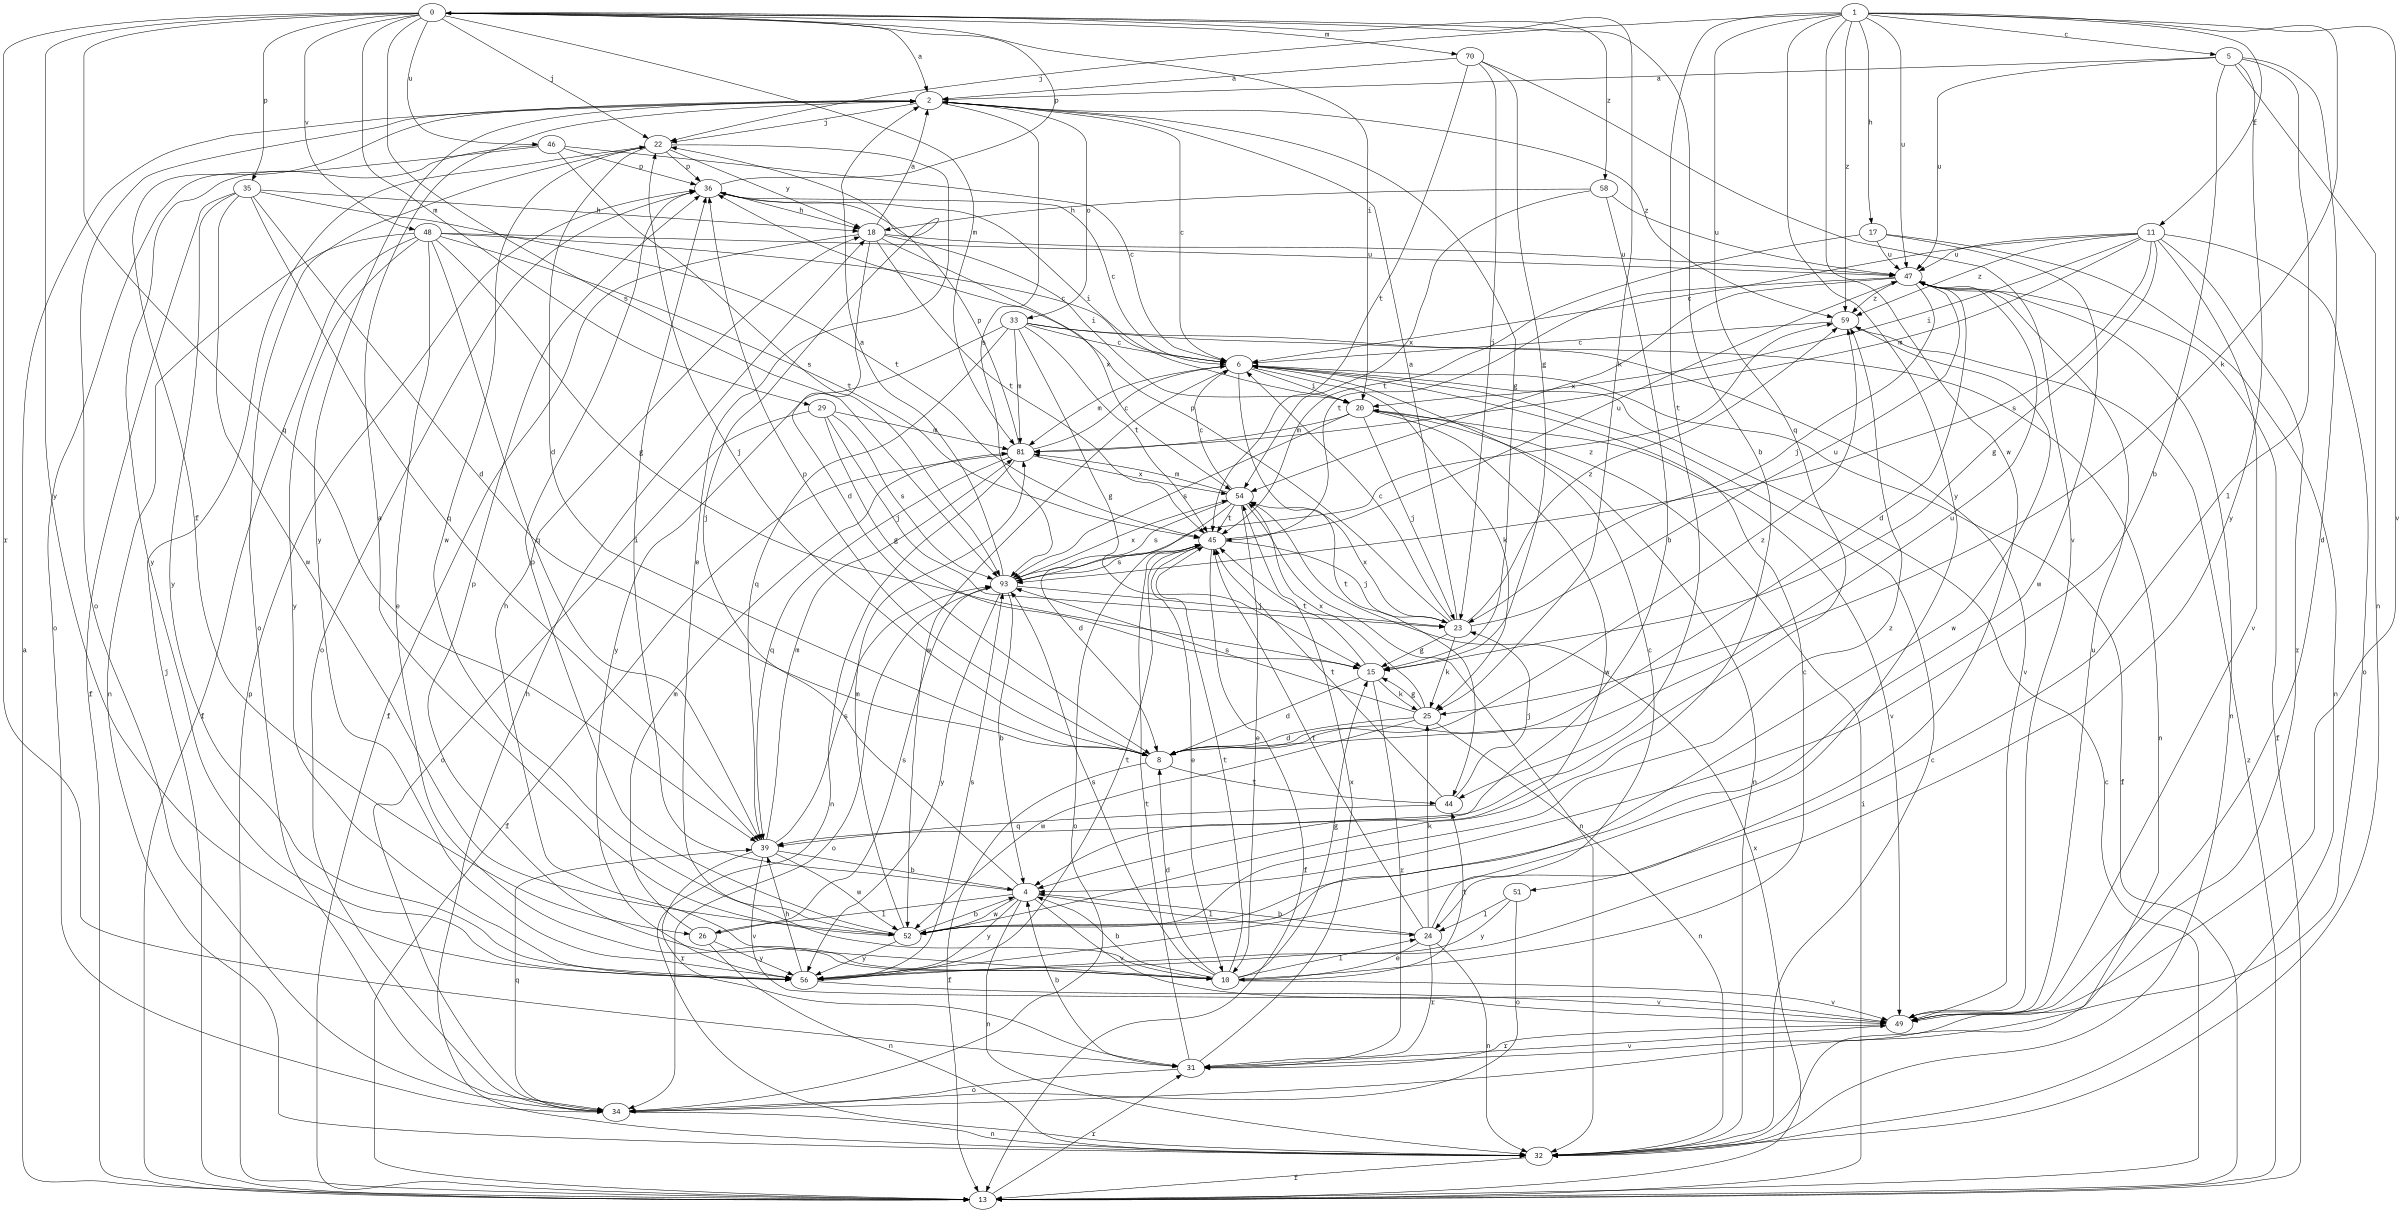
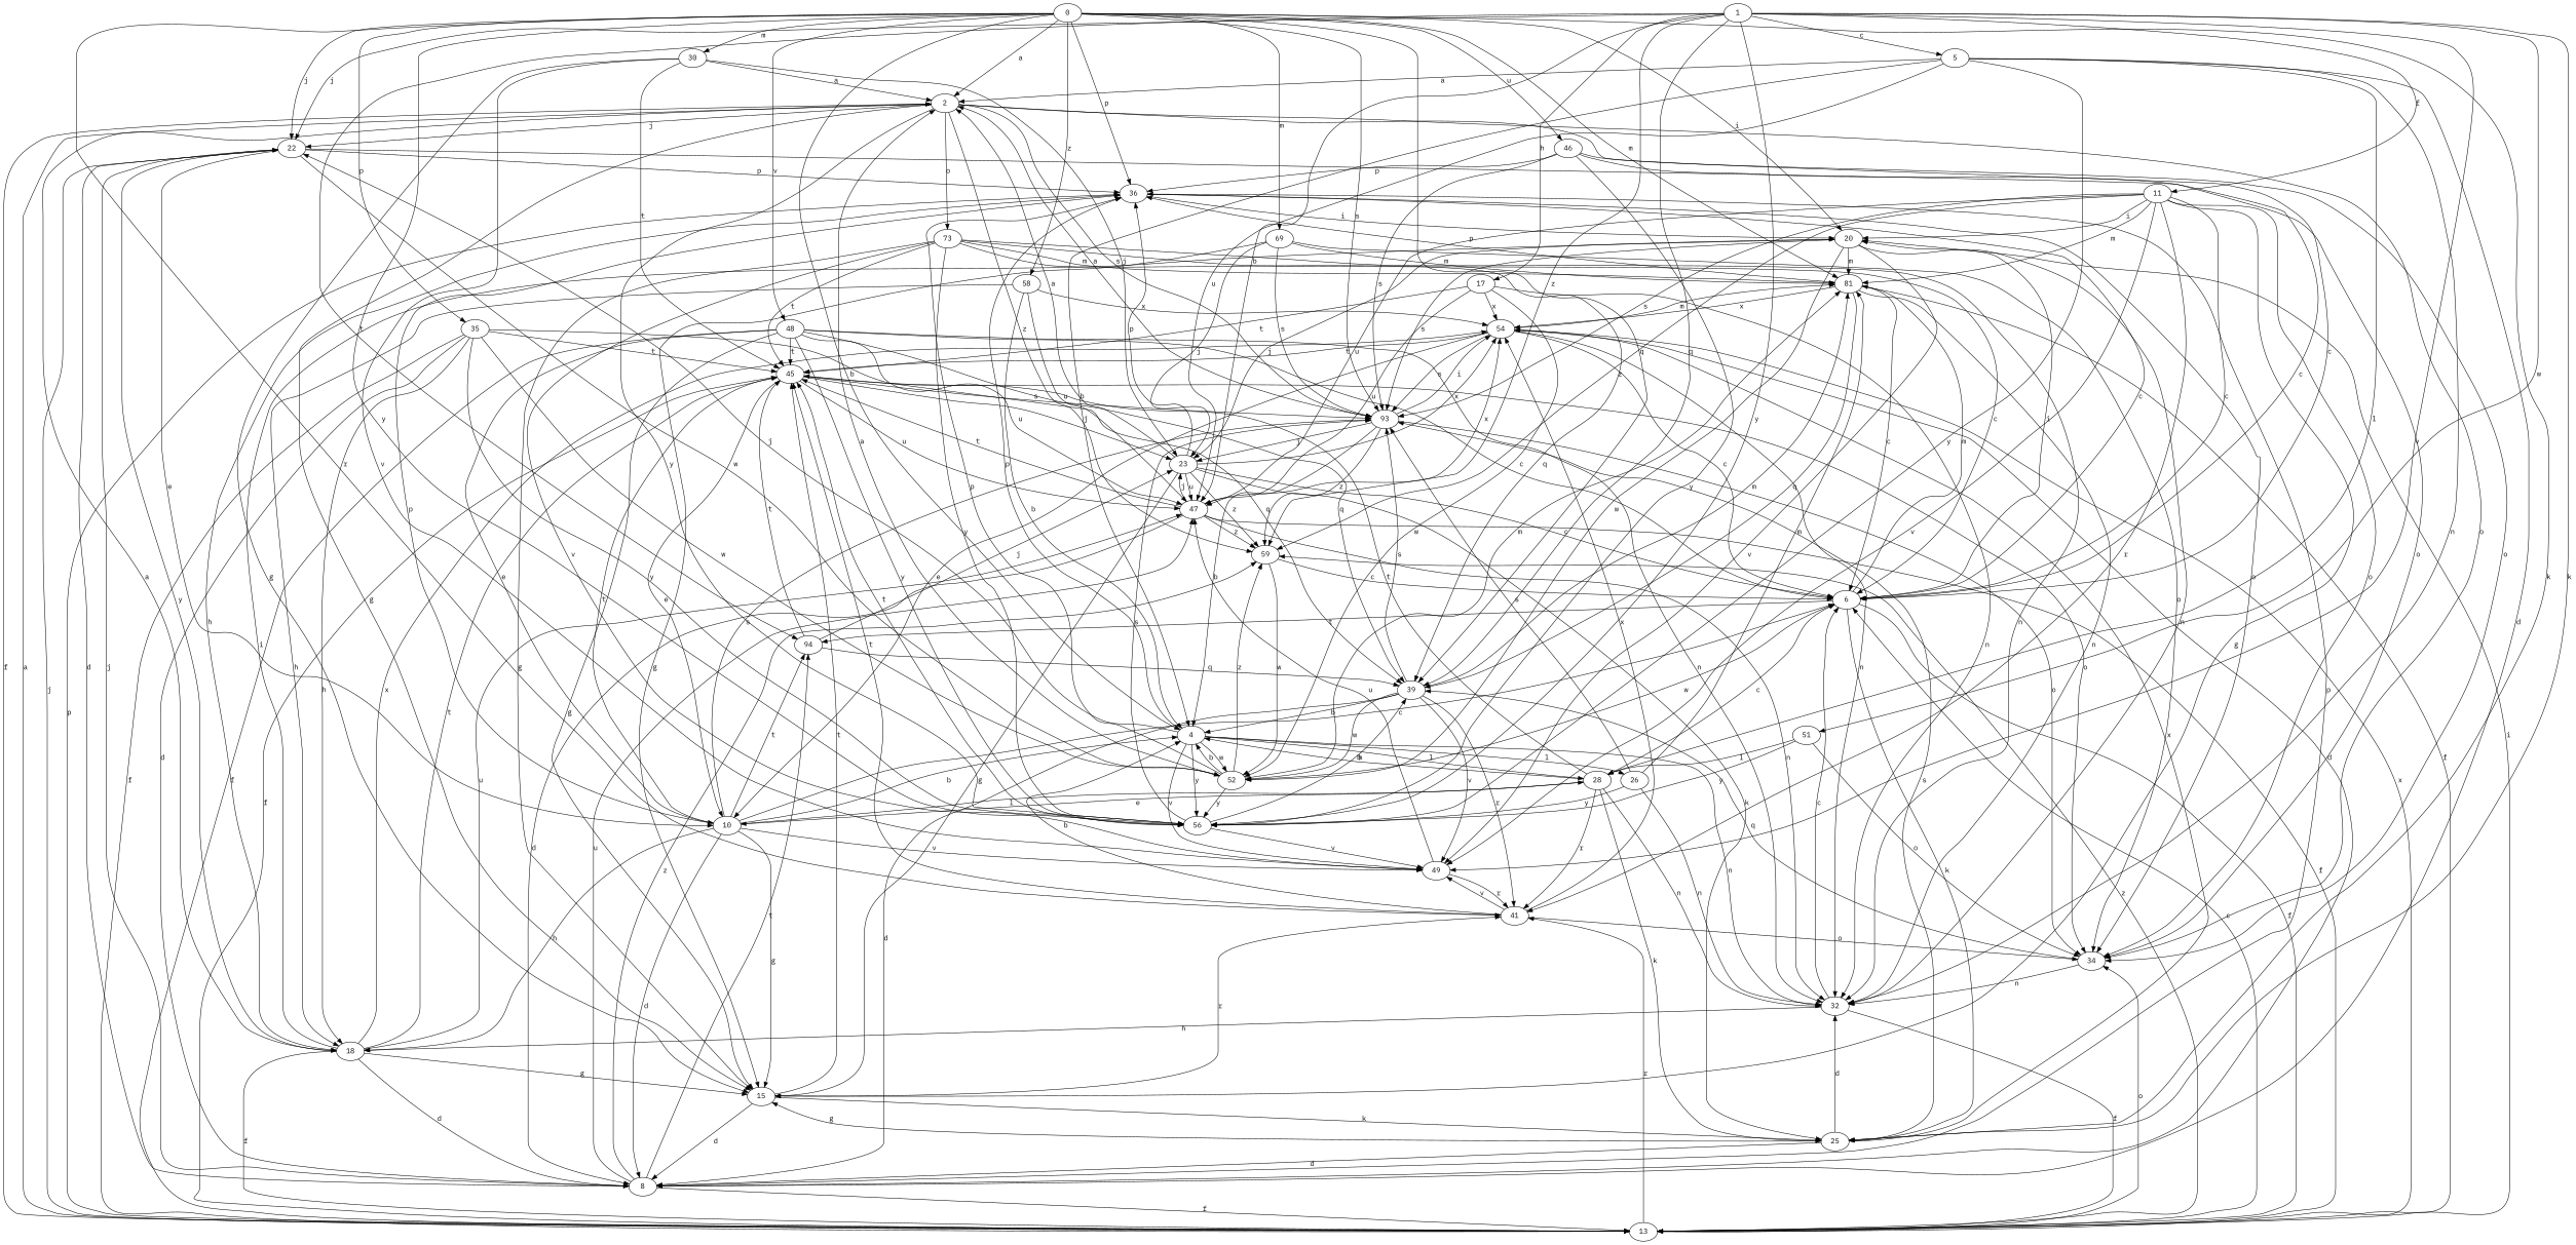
  strict digraph {
    fontname="IBM Plex Mono"
    node [fontname="IBM Plex Mono"]
    edge [fontname="IBM Plex Mono"]
    0
    2
    4
    20
    22
    25
-   29
-   30 [label=70]
+   29 [label=69]
+   30
    n9 [label=81]
    35
    36
    39
-   41 [label=31]
+   41
    n14 [label=93]
    46
    48
    56
    58
    59
    6
    13
    15
-   33
+   33 [label=73]
    34
    49
    26
-   28 [label=24]
+   28
    32
    52
    23
    8
    10
    18
    54
    45
    47
    1
    5
    11
    17
-   44
+   44 [label=94]
    51
    0 -> 2 [label=a]
    0 -> 4 [label=b]
    0 -> 20 [label=i]
    0 -> 22 [label=j]
    0 -> 25 [label=k]
    0 -> 29 [label=m]
    0 -> 30 [label=m]
    0 -> n9 [label=m]
    0 -> 35 [label=p]
-   36 -> 0 [label=p]
+   0 -> 36 [label=p]
    0 -> 39 [label=q]
    0 -> 41 [label=r]
    0 -> n14 [label=s]
    0 -> 46 [label=u]
    0 -> 48 [label=v]
    0 -> 56 [label=y]
    0 -> 58 [label=z]
    2 -> 22 [label=j]
    2 -> n14 [label=s]
    2 -> 56 [label=y]
    2 -> 59 [label=z]
    2 -> 6 [label=c]
-   2 -> 26 [label=f]
+   2 -> 13 [label=f]
    2 -> 15 [label=g]
    2 -> 33 [label=o]
    2 -> 34 [label=o]
    4 -> 22 [label=j]
-   4 -> 36 [label=i]
+   4 -> 36 [label=p]
    4 -> 56 [label=y]
    4 -> 49 [label=v]
    4 -> 26 [label=l]
    4 -> 28 [label=l]
    4 -> 32 [label=n]
    4 -> 52 [label=w]
    20 -> n9 [label=m]
    20 -> n14 [label=s]
    20 -> 49 [label=v]
    20 -> 32 [label=n]
    20 -> 52 [label=w]
    20 -> 23 [label=j]
    22 -> 36 [label=p]
    22 -> 34 [label=o]
    22 -> 52 [label=w]
    22 -> 8 [label=d]
    22 -> 10 [label=e]
    22 -> 18 [label=y]
    25 -> n14 [label=s]
    25 -> 15 [label=g]
-   25 -> 32 [label=n]
-   25 -> 52 [label=w]
+   25 -> 32 [label=d]
    25 -> 8 [label=d]
    25 -> 54 [label=x]
    29 -> n9 [label=m]
    29 -> n14 [label=s]
    29 -> 15 [label=g]
    29 -> 34 [label=o]
    29 -> 23 [label=j]
    30 -> 2 [label=a]
    30 -> 15 [label=g]
    30 -> 49 [label=v]
    30 -> 23 [label=j]
    30 -> 45 [label=t]
    n9 -> 36 [label=p]
    n9 -> 39 [label=q]
    n9 -> 6 [label=c]
    n9 -> 13 [label=f]
    n9 -> 32 [label=n]
    n9 -> 54 [label=x]
    35 -> 39 [label=q]
    35 -> 56 [label=y]
    35 -> 13 [label=f]
    35 -> 52 [label=w]
    35 -> 8 [label=d]
    35 -> 18 [label=h]
    35 -> 45 [label=t]
    36 -> 20 [label=i]
    36 -> 6 [label=c]
    36 -> 34 [label=o]
    36 -> 18 [label=h]
    39 -> 4 [label=b]
    39 -> n9 [label=m]
    39 -> 41 [label=r]
    39 -> n14 [label=s]
    39 -> 49 [label=v]
    39 -> 52 [label=w]
+   39 -> 8 [label=d]
    41 -> 4 [label=b]
    41 -> 34 [label=o]
    41 -> 49 [label=v]
    41 -> 54 [label=x]
    41 -> 45 [label=t]
    n14 -> 2 [label=a]
    n14 -> 4 [label=b]
-   n14 -> 56 [label=y]
    n14 -> 59 [label=z]
    n14 -> 34 [label=o]
    n14 -> 23 [label=j]
-   n14 -> 54 [label=x]
+   n14 -> 54 [label=i]
    46 -> 36 [label=p]
    46 -> n14 [label=s]
    46 -> 56 [label=y]
    46 -> 6 [label=c]
    46 -> 34 [label=o]
    48 -> 39 [label=q]
    48 -> 56 [label=y]
    48 -> 6 [label=c]
    48 -> 13 [label=f]
    48 -> 15 [label=g]
    48 -> 32 [label=n]
    48 -> 10 [label=e]
    48 -> 45 [label=t]
    48 -> 47 [label=u]
    56 -> 39 [label=h]
    56 -> n14 [label=s]
    56 -> 49 [label=v]
    56 -> 45 [label=t]
    58 -> 4 [label=b]
    58 -> 18 [label=h]
    58 -> 54 [label=x]
    58 -> 47 [label=u]
    59 -> 6 [label=c]
    59 -> 52 [label=w]
    6 -> 20 [label=i]
    6 -> 25 [label=k]
    6 -> n9 [label=m]
    6 -> 13 [label=f]
    6 -> 52 [label=w]
    6 -> 44 [label=t]
    13 -> 2 [label=a]
    13 -> 20 [label=i]
    13 -> 22 [label=j]
    13 -> 36 [label=p]
    13 -> 41 [label=r]
    13 -> 59 [label=z]
    13 -> 6 [label=c]
+   13 -> 34 [label=o]
    13 -> 54 [label=x]
    15 -> 25 [label=k]
    15 -> 41 [label=r]
    15 -> 8 [label=d]
    15 -> 45 [label=t]
    33 -> n9 [label=m]
    33 -> 39 [label=q]
    33 -> 56 [label=y]
    33 -> 6 [label=c]
    33 -> 15 [label=g]
    33 -> 49 [label=v]
    33 -> 32 [label=n]
    33 -> 45 [label=t]
    34 -> 39 [label=q]
    34 -> 32 [label=n]
    49 -> 41 [label=r]
    49 -> 47 [label=u]
    26 -> n9 [label=m]
    26 -> n14 [label=s]
    26 -> 56 [label=y]
    26 -> 32 [label=n]
    28 -> 4 [label=b]
    28 -> 25 [label=k]
    28 -> 41 [label=r]
    28 -> 6 [label=c]
    28 -> 32 [label=n]
    28 -> 10 [label=e]
    28 -> 45 [label=t]
    32 -> 6 [label=c]
    32 -> 13 [label=f]
    32 -> 18 [label=h]
    52 -> 2 [label=a]
    52 -> 4 [label=b]
    52 -> n9 [label=m]
    52 -> 36 [label=p]
    52 -> 56 [label=y]
    52 -> 59 [label=z]
    23 -> 2 [label=a]
    23 -> 25 [label=k]
    23 -> 36 [label=p]
    23 -> 59 [label=z]
    23 -> 6 [label=c]
    23 -> 15 [label=g]
    23 -> 54 [label=x]
    23 -> 47 [label=u]
    8 -> 22 [label=j]
    8 -> 36 [label=p]
    8 -> 59 [label=z]
    8 -> 13 [label=f]
    8 -> 47 [label=u]
    8 -> 44 [label=t]
    10 -> 4 [label=b]
    10 -> 36 [label=p]
    10 -> n14 [label=s]
    10 -> 6 [label=c]
    10 -> 15 [label=g]
    10 -> 49 [label=v]
    10 -> 28 [label=l]
    10 -> 8 [label=d]
    10 -> 18 [label=h]
    10 -> 45 [label=t]
    10 -> 44 [label=t]
    18 -> 2 [label=a]
    18 -> 20 [label=i]
    18 -> 13 [label=f]
+   18 -> 15 [label=g]
    18 -> 8 [label=d]
    18 -> 54 [label=x]
    18 -> 45 [label=t]
    18 -> 47 [label=u]
    54 -> n9 [label=m]
    54 -> n14 [label=s]
    54 -> 6 [label=c]
    54 -> 32 [label=n]
    54 -> 8 [label=d]
    54 -> 10 [label=e]
    54 -> 45 [label=t]
    45 -> n14 [label=s]
    45 -> 13 [label=f]
    45 -> 34 [label=o]
    45 -> 23 [label=j]
    45 -> 10 [label=e]
    45 -> 47 [label=u]
    47 -> 59 [label=z]
    47 -> 13 [label=f]
    47 -> 32 [label=n]
    47 -> 23 [label=j]
    47 -> 8 [label=d]
    47 -> 54 [label=x]
    47 -> 45 [label=t]
    1 -> 22 [label=j]
    1 -> 25 [label=k]
    1 -> 39 [label=q]
    1 -> 56 [label=y]
    1 -> 59 [label=z]
    1 -> 49 [label=v]
-   1 -> 47 [label=u]
+   1 -> 47 [label=b]
    1 -> 5 [label=c]
    1 -> 11 [label=f]
    1 -> 17 [label=h]
    1 -> 44 [label=t]
    1 -> 51 [label=w]
    5 -> 2 [label=a]
    5 -> 4 [label=b]
    5 -> 56 [label=y]
    5 -> 28 [label=l]
    5 -> 32 [label=n]
-   5 -> 49 [label=d]
+   5 -> 8 [label=d]
    5 -> 47 [label=u]
    11 -> 20 [label=i]
    11 -> n9 [label=m]
    11 -> 41 [label=r]
    11 -> n14 [label=s]
    11 -> 59 [label=z]
    11 -> 6 [label=c]
    11 -> 15 [label=g]
    11 -> 34 [label=o]
    11 -> 49 [label=v]
    11 -> 47 [label=u]
    17 -> 32 [label=n]
    17 -> 52 [label=w]
+   17 -> 54 [label=x]
    17 -> 45 [label=t]
    17 -> 47 [label=u]
    44 -> 39 [label=q]
    44 -> 23 [label=j]
    44 -> 45 [label=t]
    51 -> 56 [label=y]
    51 -> 34 [label=o]
    51 -> 28 [label=l]
  }
